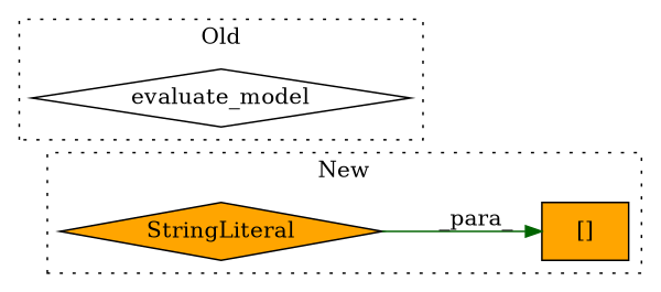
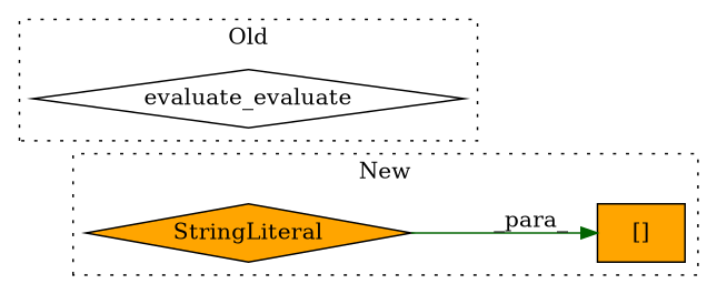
  digraph {
    rankdir=LR
    node [shape=diamond style=filled fillcolor=orange]
    n1 [a=2 l="16,1" label="[]" s="5550,5574" shape=box]
    n2 [a=45 l=8 label=StringLiteral s=5566]
-   n3 [a=32 l="15,1" label=evaluate_model s="5600,5665" fillcolor=white]
+   n3 [a=32 l="15,1" label=evaluate_evaluate s="5600,5665" fillcolor=white]
    subgraph cluster_1 {
      label=New
      style=dotted
      n1
      n2
    }
    subgraph cluster_2 {
      label=Old
      style=dotted
      n3
    }
    n2 -> n1 [label=_para_ color=darkgreen]
  }
